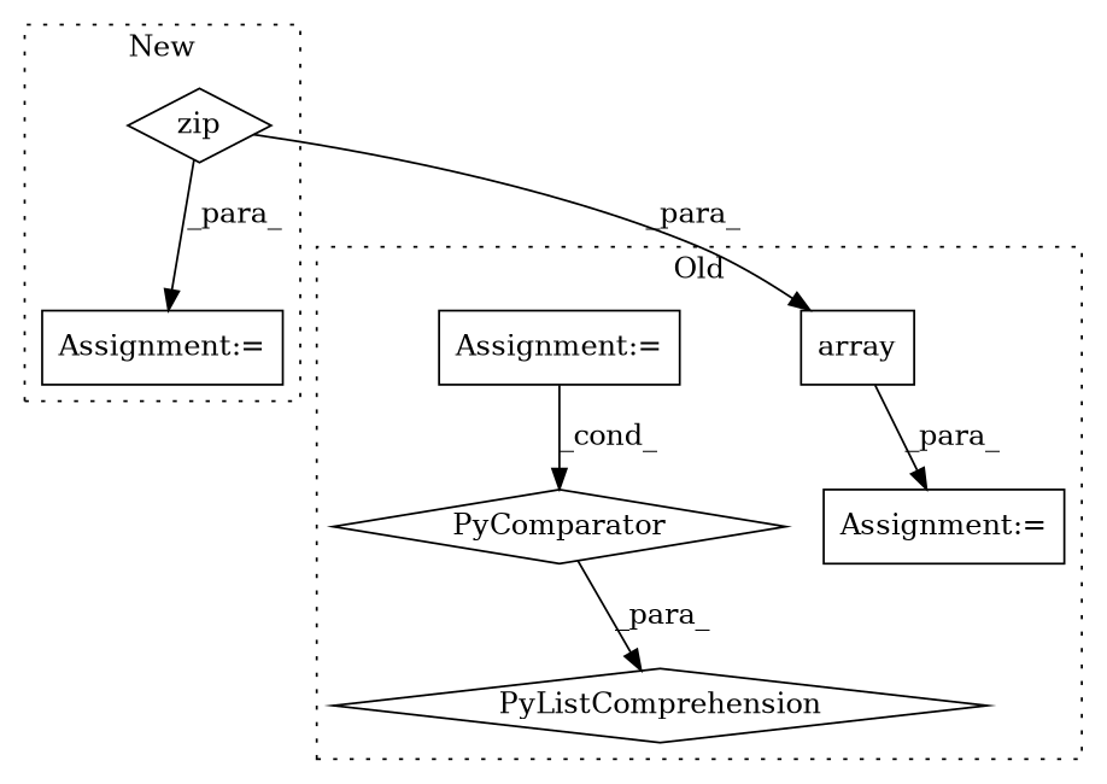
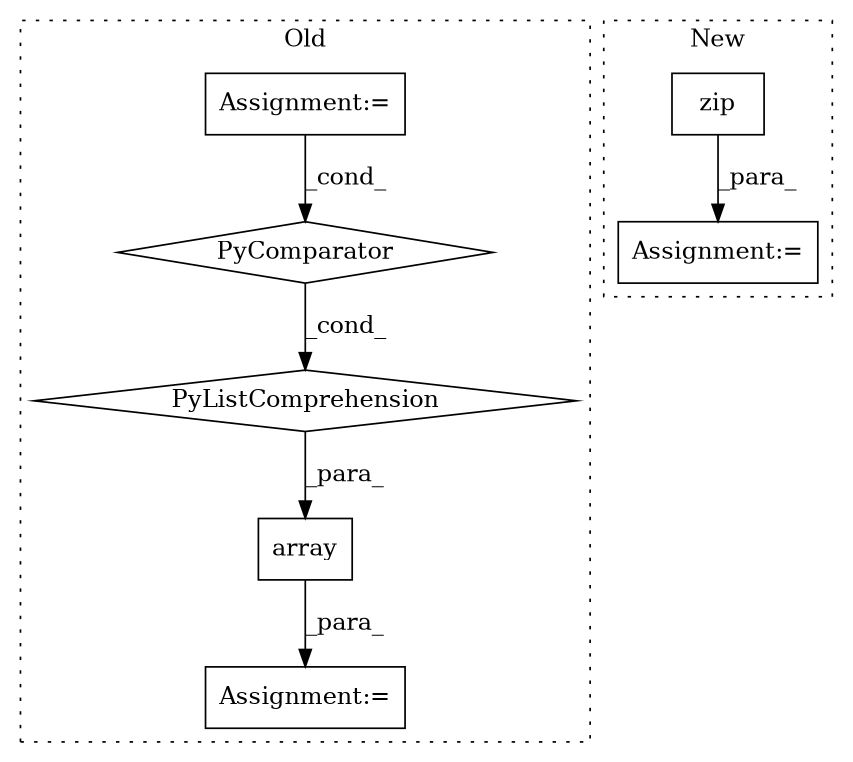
  digraph {
    node [a=7 l=1 shape=box]
    n1 [a=32 l="6,1" label=array s="7083,7255"]
    n2 [label="Assignment:=" s=7035]
    n3 [label="Assignment:=" s=6703]
    n4 [a=109 l=150 label=PyListComprehension s=7110 shape=diamond]
    n5 [a=113 l=73 label=PyComparator s=7179 shape=diamond]
-   n6 [a=32 l="4,1" label=zip s="7374,7392" shape=diamond]
+   n6 [a=32 l="4,1" label=zip s="7374,7392"]
    n7 [l="69,2" label="Assignment:=" s="7297,7393"]
    subgraph cluster_1 {
      label=Old
      style=dotted
      n1
      n2
      n3
      n4
      n5
    }
    subgraph cluster_2 {
      label=New
      style=dotted
      n6
      n7
    }
    n1 -> n2 [label=_para_]
    n3 -> n5 [label=_cond_]
-   n6 -> n1 [label=_para_]
-   n5 -> n4 [label=_para_]
+   n4 -> n1 [label=_para_]
+   n5 -> n4 [label=_cond_]
    n6 -> n7 [label=_para_]
  }
